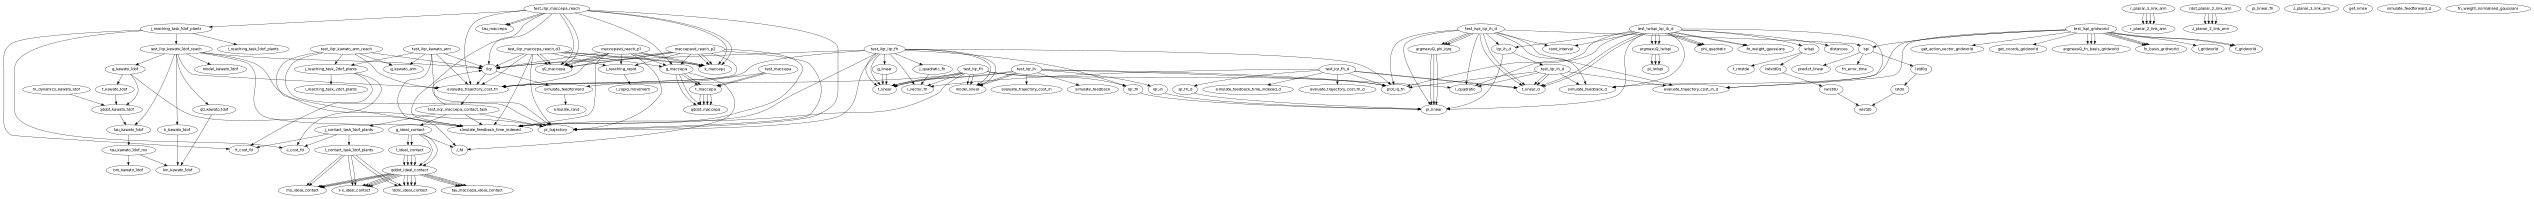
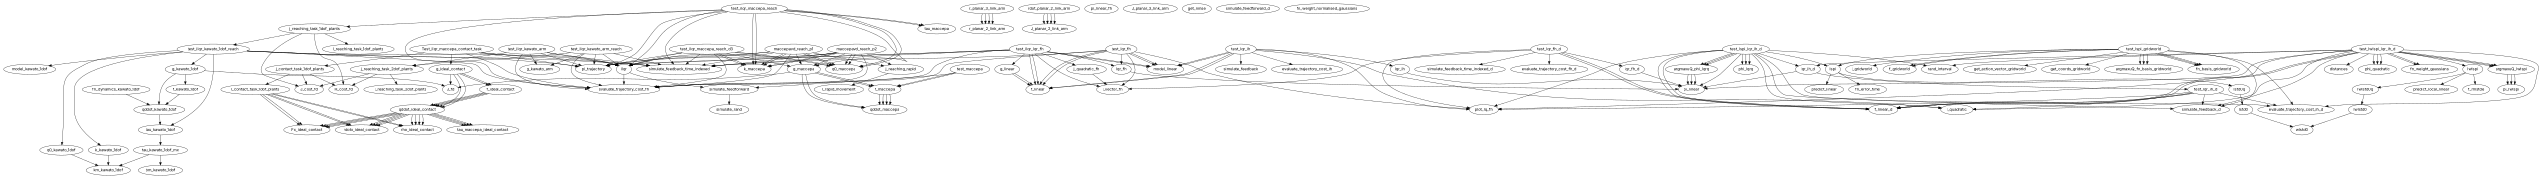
  digraph {
    fontname=Inter
    node [fontname=Inter]
    edge [fontname=Inter]
    l_contact_task_1dof_plants
    Fx_ideal_contact
    rdotx_ideal_contact
    rho_ideal_contact
    r_planar_3_link_arm
    r_planar_2_link_arm
    rdot_planar_2_link_arm
    J_planar_2_link_arm
    n9 [label=pi_trajectory]
    test_ilqr_kawato_1dof_reach
    g_kawato_1dof
    ilqr
    k_kawato_1dof
    model_kawato_1dof
    q0_kawato_1dof
    tau_kawato_1dof
    simulate_feedback_time_indexed
    evaluate_trajectory_cost_fh
    J_fd
    f_kawato_1dof
    qddot_kawato_1dof
    simulate_feedforward
    j_reaching_task_1dof_plants
    H_cost_fd
    J_cost_fd
    l_reaching_task_1dof_plants
    km_kawato_1dof
    tau_kawato_1dof_mx
    n29 [label=simulate_rand]
    bm_kawato_1dof
    test_ilqr_kawato_arm
    g_kawato_arm
    j_reaching_task_2dof_plants
    l_reaching_task_2dof_plants
    test_ilqr_kawato_arm_reach
    test_ilqr_lqr_fh
    n37 [label=l_vector_fh]
    f_linear
    model_linear
    g_linear
    j_quadratic_fh
    lqr_fh
    plot_lq_fh
    pi_linear
    test_ilqr_maccepa_reach
    g_maccepa
    k_maccepa
    q0_maccepa
    tau_maccepa
    f_maccepa
    qddot_maccepa
    test_lqr_fh
    test_lqr_fh_d
    f_linear_d
    lqr_fh_d
    simulate_feedback_time_indexed_d
    evaluate_trajectory_cost_fh_d
    test_lqr_ih
    l_quadratic
    lqr_ih
    simulate_feedback
    evaluate_trajectory_cost_ih
    test_lqr_ih_d
    simulate_feedback_d
    evaluate_trajectory_cost_ih_d
    lqr_ih_d
    test_lspi_gridworld
    l_gridworld
    f_gridworld
    lspi
    get_action_vector_gridworld
    get_coords_gridworld
    argmaxuQ_fn_basis_gridworld
    fn_basis_gridworld
    n75 [label=fn_error_time]
    lstd0q
    predict_linear
    lstd0
    test_lspi_lqr_ih_d
    rand_interval
    argmaxuQ_phi_lqrq
+   phi_lqrq
    test_lwlspi_lqr_ih_d
    distances
    lwlspi
    argmaxuQ_lwlspi
    phi_quadratic
    fn_weight_gaussians
    f_rmstde
    lwlstd0q
+   predict_local_linear
    pi_lwlspi
    lwlstd0
    g_ideal_contact
    f_ideal_contact
    qddot_ideal_contact
    tau_maccepa_ideal_contact
    j_contact_task_1dof_plants
    j_reaching_rapid
    l_rapid_movement
    fn_dynamics_kawato_1dof
    wlstd0
    test_maccepa
    Test_ilqr_maccepa_contact_task
    maccepavd_reach_p1
    maccepavd_reach_p2
    test_ilqr_maccepa_reach_d3
    pi_linear_fh
    J_planar_3_link_arm
    get_nmse
    simulate_feedforward_d
    fn_weight_normalised_gaussians
    l_contact_task_1dof_plants -> Fx_ideal_contact
    l_contact_task_1dof_plants -> Fx_ideal_contact
    l_contact_task_1dof_plants -> rdotx_ideal_contact
    l_contact_task_1dof_plants -> rdotx_ideal_contact
    l_contact_task_1dof_plants -> rho_ideal_contact
    l_contact_task_1dof_plants -> rho_ideal_contact
    r_planar_3_link_arm -> r_planar_2_link_arm
    r_planar_3_link_arm -> r_planar_2_link_arm
    r_planar_3_link_arm -> r_planar_2_link_arm
    r_planar_3_link_arm -> r_planar_2_link_arm
    rdot_planar_2_link_arm -> J_planar_2_link_arm
    rdot_planar_2_link_arm -> J_planar_2_link_arm
    rdot_planar_2_link_arm -> J_planar_2_link_arm
    rdot_planar_2_link_arm -> J_planar_2_link_arm
    test_ilqr_kawato_1dof_reach -> n9
    test_ilqr_kawato_1dof_reach -> g_kawato_1dof
    test_ilqr_kawato_1dof_reach -> ilqr
    test_ilqr_kawato_1dof_reach -> k_kawato_1dof
    test_ilqr_kawato_1dof_reach -> model_kawato_1dof
    test_ilqr_kawato_1dof_reach -> q0_kawato_1dof
    test_ilqr_kawato_1dof_reach -> tau_kawato_1dof
    test_ilqr_kawato_1dof_reach -> simulate_feedback_time_indexed
    test_ilqr_kawato_1dof_reach -> evaluate_trajectory_cost_fh
    g_kawato_1dof -> J_fd
    g_kawato_1dof -> f_kawato_1dof
    g_kawato_1dof -> qddot_kawato_1dof
    ilqr -> evaluate_trajectory_cost_fh
    ilqr -> simulate_feedforward
    k_kawato_1dof -> km_kawato_1dof
    q0_kawato_1dof -> km_kawato_1dof
    tau_kawato_1dof -> tau_kawato_1dof_mx
    f_kawato_1dof -> qddot_kawato_1dof
    qddot_kawato_1dof -> tau_kawato_1dof
    simulate_feedforward -> n29
    j_reaching_task_1dof_plants -> test_ilqr_kawato_1dof_reach
    j_reaching_task_1dof_plants -> H_cost_fd
    j_reaching_task_1dof_plants -> J_cost_fd
    j_reaching_task_1dof_plants -> l_reaching_task_1dof_plants
    tau_kawato_1dof_mx -> km_kawato_1dof
    tau_kawato_1dof_mx -> bm_kawato_1dof
    test_ilqr_kawato_arm -> n9
    test_ilqr_kawato_arm -> ilqr
    test_ilqr_kawato_arm -> simulate_feedback_time_indexed
    test_ilqr_kawato_arm -> evaluate_trajectory_cost_fh
    test_ilqr_kawato_arm -> g_kawato_arm
    test_ilqr_kawato_arm -> j_reaching_task_2dof_plants
    j_reaching_task_2dof_plants -> H_cost_fd
    j_reaching_task_2dof_plants -> J_cost_fd
    j_reaching_task_2dof_plants -> l_reaching_task_2dof_plants
    test_ilqr_kawato_arm_reach -> n9
    test_ilqr_kawato_arm_reach -> ilqr
    test_ilqr_kawato_arm_reach -> simulate_feedback_time_indexed
    test_ilqr_kawato_arm_reach -> evaluate_trajectory_cost_fh
    test_ilqr_kawato_arm_reach -> g_kawato_arm
    test_ilqr_kawato_arm_reach -> j_reaching_task_2dof_plants
    test_ilqr_lqr_fh -> n9
    test_ilqr_lqr_fh -> ilqr
    test_ilqr_lqr_fh -> simulate_feedback_time_indexed
    test_ilqr_lqr_fh -> evaluate_trajectory_cost_fh
    test_ilqr_lqr_fh -> n37
    test_ilqr_lqr_fh -> f_linear
    test_ilqr_lqr_fh -> f_linear
    test_ilqr_lqr_fh -> model_linear
    test_ilqr_lqr_fh -> model_linear
    test_ilqr_lqr_fh -> g_linear
    test_ilqr_lqr_fh -> j_quadratic_fh
    test_ilqr_lqr_fh -> lqr_fh
-   test_ilqr_lqr_fh -> plot_lq_fh
    g_linear -> f_linear
    g_linear -> f_linear
    j_quadratic_fh -> n37
    lqr_fh -> pi_linear
    test_ilqr_maccepa_reach -> n9
    test_ilqr_maccepa_reach -> ilqr
    test_ilqr_maccepa_reach -> simulate_feedback_time_indexed
    test_ilqr_maccepa_reach -> evaluate_trajectory_cost_fh
    test_ilqr_maccepa_reach -> j_reaching_task_1dof_plants
    test_ilqr_maccepa_reach -> g_maccepa
    test_ilqr_maccepa_reach -> k_maccepa
    test_ilqr_maccepa_reach -> k_maccepa
    test_ilqr_maccepa_reach -> q0_maccepa
    test_ilqr_maccepa_reach -> q0_maccepa
    test_ilqr_maccepa_reach -> tau_maccepa
    test_ilqr_maccepa_reach -> tau_maccepa
    g_maccepa -> J_fd
    g_maccepa -> f_maccepa
    g_maccepa -> f_maccepa
    g_maccepa -> qddot_maccepa
    g_maccepa -> qddot_maccepa
    f_maccepa -> qddot_maccepa
    f_maccepa -> qddot_maccepa
    f_maccepa -> qddot_maccepa
    f_maccepa -> qddot_maccepa
    test_lqr_fh -> simulate_feedback_time_indexed
    test_lqr_fh -> evaluate_trajectory_cost_fh
    test_lqr_fh -> n37
    test_lqr_fh -> f_linear
    test_lqr_fh -> f_linear
    test_lqr_fh -> model_linear
    test_lqr_fh -> model_linear
    test_lqr_fh -> lqr_fh
    test_lqr_fh -> plot_lq_fh
    test_lqr_fh_d -> n37
    test_lqr_fh_d -> plot_lq_fh
    test_lqr_fh_d -> f_linear_d
    test_lqr_fh_d -> f_linear_d
    test_lqr_fh_d -> lqr_fh_d
    test_lqr_fh_d -> simulate_feedback_time_indexed_d
    test_lqr_fh_d -> evaluate_trajectory_cost_fh_d
    lqr_fh_d -> pi_linear
    test_lqr_ih -> f_linear
    test_lqr_ih -> f_linear
    test_lqr_ih -> model_linear
    test_lqr_ih -> model_linear
    test_lqr_ih -> plot_lq_fh
    test_lqr_ih -> l_quadratic
    test_lqr_ih -> lqr_ih
    test_lqr_ih -> simulate_feedback
    test_lqr_ih -> evaluate_trajectory_cost_ih
    lqr_ih -> pi_linear
    test_lqr_ih_d -> plot_lq_fh
    test_lqr_ih_d -> f_linear_d
    test_lqr_ih_d -> f_linear_d
    test_lqr_ih_d -> l_quadratic
    test_lqr_ih_d -> simulate_feedback_d
    test_lqr_ih_d -> evaluate_trajectory_cost_ih_d
    lqr_ih_d -> pi_linear
    lqr_ih_d -> test_lqr_ih_d
    test_lspi_gridworld -> simulate_feedback_d
    test_lspi_gridworld -> evaluate_trajectory_cost_ih_d
    test_lspi_gridworld -> l_gridworld
    test_lspi_gridworld -> f_gridworld
    test_lspi_gridworld -> f_gridworld
    test_lspi_gridworld -> lspi
    test_lspi_gridworld -> get_action_vector_gridworld
    test_lspi_gridworld -> get_coords_gridworld
    test_lspi_gridworld -> argmaxuQ_fn_basis_gridworld
    test_lspi_gridworld -> argmaxuQ_fn_basis_gridworld
    test_lspi_gridworld -> argmaxuQ_fn_basis_gridworld
    test_lspi_gridworld -> fn_basis_gridworld
    test_lspi_gridworld -> fn_basis_gridworld
    test_lspi_gridworld -> fn_basis_gridworld
    lspi -> n75
    lspi -> lstd0q
    lspi -> predict_linear
    lstd0q -> lstd0
    lstd0 -> wlstd0
    test_lspi_lqr_ih_d -> plot_lq_fh
    test_lspi_lqr_ih_d -> pi_linear
    test_lspi_lqr_ih_d -> f_linear_d
    test_lspi_lqr_ih_d -> f_linear_d
    test_lspi_lqr_ih_d -> l_quadratic
    test_lspi_lqr_ih_d -> simulate_feedback_d
    test_lspi_lqr_ih_d -> evaluate_trajectory_cost_ih_d
    test_lspi_lqr_ih_d -> lqr_ih_d
    test_lspi_lqr_ih_d -> lspi
    test_lspi_lqr_ih_d -> rand_interval
    test_lspi_lqr_ih_d -> argmaxuQ_phi_lqrq
    test_lspi_lqr_ih_d -> argmaxuQ_phi_lqrq
    test_lspi_lqr_ih_d -> argmaxuQ_phi_lqrq
+   test_lspi_lqr_ih_d -> phi_lqrq
+   test_lspi_lqr_ih_d -> phi_lqrq
+   test_lspi_lqr_ih_d -> phi_lqrq
    argmaxuQ_phi_lqrq -> pi_linear
    argmaxuQ_phi_lqrq -> pi_linear
    argmaxuQ_phi_lqrq -> pi_linear
    test_lwlspi_lqr_ih_d -> plot_lq_fh
    test_lwlspi_lqr_ih_d -> pi_linear
    test_lwlspi_lqr_ih_d -> f_linear_d
    test_lwlspi_lqr_ih_d -> f_linear_d
    test_lwlspi_lqr_ih_d -> l_quadratic
    test_lwlspi_lqr_ih_d -> simulate_feedback_d
    test_lwlspi_lqr_ih_d -> evaluate_trajectory_cost_ih_d
    test_lwlspi_lqr_ih_d -> lqr_ih_d
    test_lwlspi_lqr_ih_d -> rand_interval
    test_lwlspi_lqr_ih_d -> distances
    test_lwlspi_lqr_ih_d -> lwlspi
    test_lwlspi_lqr_ih_d -> argmaxuQ_lwlspi
    test_lwlspi_lqr_ih_d -> argmaxuQ_lwlspi
    test_lwlspi_lqr_ih_d -> argmaxuQ_lwlspi
    test_lwlspi_lqr_ih_d -> phi_quadratic
    test_lwlspi_lqr_ih_d -> phi_quadratic
    test_lwlspi_lqr_ih_d -> phi_quadratic
    test_lwlspi_lqr_ih_d -> fn_weight_gaussians
    test_lwlspi_lqr_ih_d -> fn_weight_gaussians
    lwlspi -> f_rmstde
    lwlspi -> lwlstd0q
+   lwlspi -> predict_local_linear
    argmaxuQ_lwlspi -> pi_lwlspi
    argmaxuQ_lwlspi -> pi_lwlspi
    argmaxuQ_lwlspi -> pi_lwlspi
    lwlstd0q -> lwlstd0
    lwlstd0 -> wlstd0
    g_ideal_contact -> J_fd
    g_ideal_contact -> f_ideal_contact
    g_ideal_contact -> f_ideal_contact
    g_ideal_contact -> qddot_ideal_contact
    g_ideal_contact -> qddot_ideal_contact
    f_ideal_contact -> qddot_ideal_contact
    f_ideal_contact -> qddot_ideal_contact
    f_ideal_contact -> qddot_ideal_contact
    f_ideal_contact -> qddot_ideal_contact
    qddot_ideal_contact -> Fx_ideal_contact
    qddot_ideal_contact -> Fx_ideal_contact
    qddot_ideal_contact -> Fx_ideal_contact
    qddot_ideal_contact -> Fx_ideal_contact
    qddot_ideal_contact -> rdotx_ideal_contact
    qddot_ideal_contact -> rdotx_ideal_contact
    qddot_ideal_contact -> rdotx_ideal_contact
    qddot_ideal_contact -> rdotx_ideal_contact
    qddot_ideal_contact -> rho_ideal_contact
    qddot_ideal_contact -> rho_ideal_contact
    qddot_ideal_contact -> rho_ideal_contact
    qddot_ideal_contact -> rho_ideal_contact
    qddot_ideal_contact -> tau_maccepa_ideal_contact
    qddot_ideal_contact -> tau_maccepa_ideal_contact
    qddot_ideal_contact -> tau_maccepa_ideal_contact
    qddot_ideal_contact -> tau_maccepa_ideal_contact
    j_contact_task_1dof_plants -> l_contact_task_1dof_plants
    j_contact_task_1dof_plants -> H_cost_fd
    j_contact_task_1dof_plants -> J_cost_fd
    j_reaching_rapid -> l_rapid_movement
    fn_dynamics_kawato_1dof -> qddot_kawato_1dof
    test_maccepa -> simulate_feedforward
    test_maccepa -> f_maccepa
    test_maccepa -> f_maccepa
    Test_ilqr_maccepa_contact_task -> n9
    Test_ilqr_maccepa_contact_task -> ilqr
    Test_ilqr_maccepa_contact_task -> simulate_feedback_time_indexed
-   evaluate_trajectory_cost_fh -> Test_ilqr_maccepa_contact_task
+   Test_ilqr_maccepa_contact_task -> evaluate_trajectory_cost_fh
    Test_ilqr_maccepa_contact_task -> g_ideal_contact
    Test_ilqr_maccepa_contact_task -> j_contact_task_1dof_plants
    maccepavd_reach_p1 -> n9
    maccepavd_reach_p1 -> ilqr
    maccepavd_reach_p1 -> simulate_feedback_time_indexed
    maccepavd_reach_p1 -> evaluate_trajectory_cost_fh
    maccepavd_reach_p1 -> g_maccepa
    maccepavd_reach_p1 -> k_maccepa
    maccepavd_reach_p1 -> k_maccepa
    maccepavd_reach_p1 -> q0_maccepa
    maccepavd_reach_p1 -> q0_maccepa
    maccepavd_reach_p1 -> j_reaching_rapid
    maccepavd_reach_p2 -> n9
    maccepavd_reach_p2 -> ilqr
    maccepavd_reach_p2 -> simulate_feedback_time_indexed
    maccepavd_reach_p2 -> evaluate_trajectory_cost_fh
    maccepavd_reach_p2 -> g_maccepa
    maccepavd_reach_p2 -> k_maccepa
    maccepavd_reach_p2 -> k_maccepa
    maccepavd_reach_p2 -> q0_maccepa
    maccepavd_reach_p2 -> q0_maccepa
    maccepavd_reach_p2 -> j_reaching_rapid
    test_ilqr_maccepa_reach_d3 -> n9
    test_ilqr_maccepa_reach_d3 -> ilqr
    test_ilqr_maccepa_reach_d3 -> simulate_feedback_time_indexed
    test_ilqr_maccepa_reach_d3 -> evaluate_trajectory_cost_fh
    test_ilqr_maccepa_reach_d3 -> g_maccepa
    test_ilqr_maccepa_reach_d3 -> k_maccepa
    test_ilqr_maccepa_reach_d3 -> k_maccepa
    test_ilqr_maccepa_reach_d3 -> q0_maccepa
    test_ilqr_maccepa_reach_d3 -> q0_maccepa
-   test_ilqr_maccepa_reach_d3 -> j_reaching_rapid
  }
